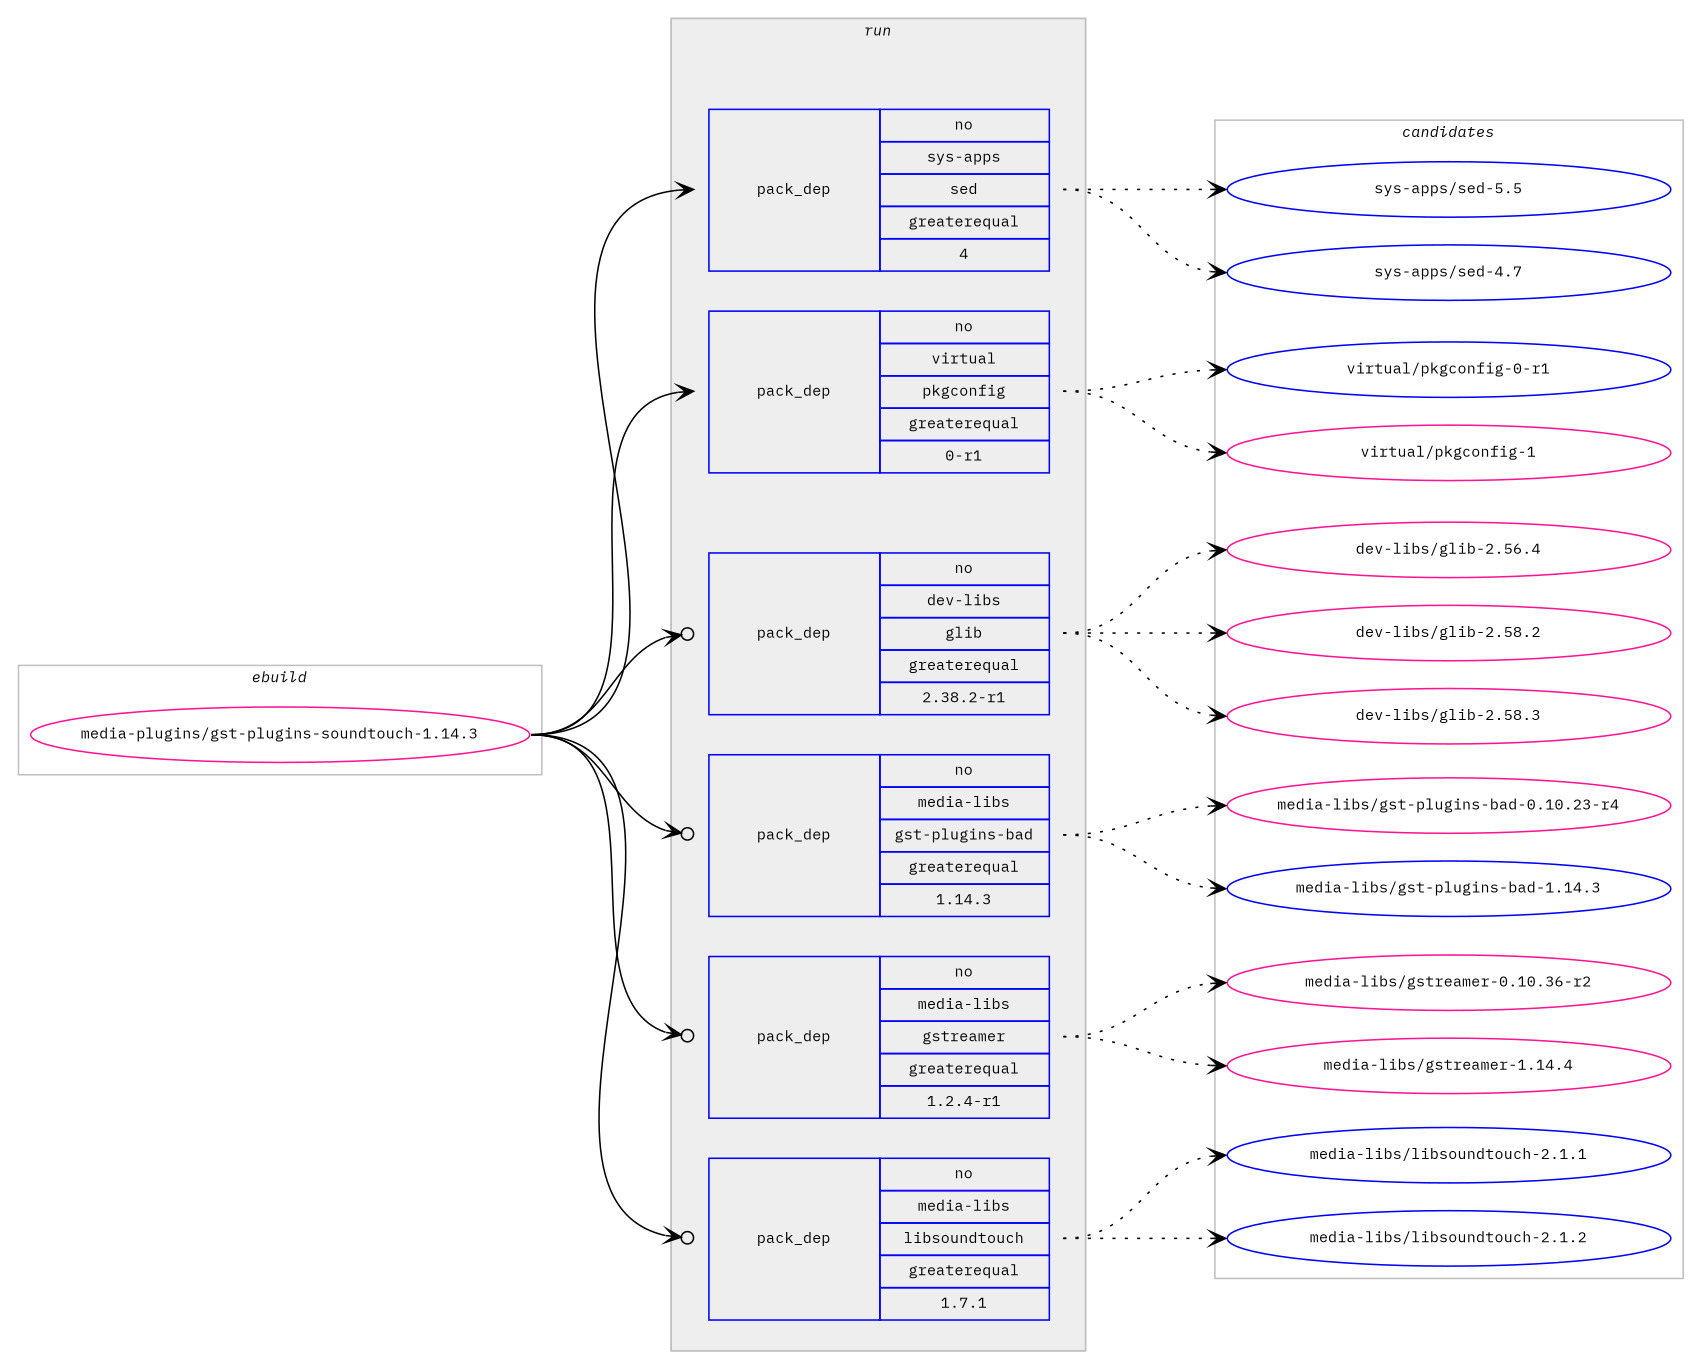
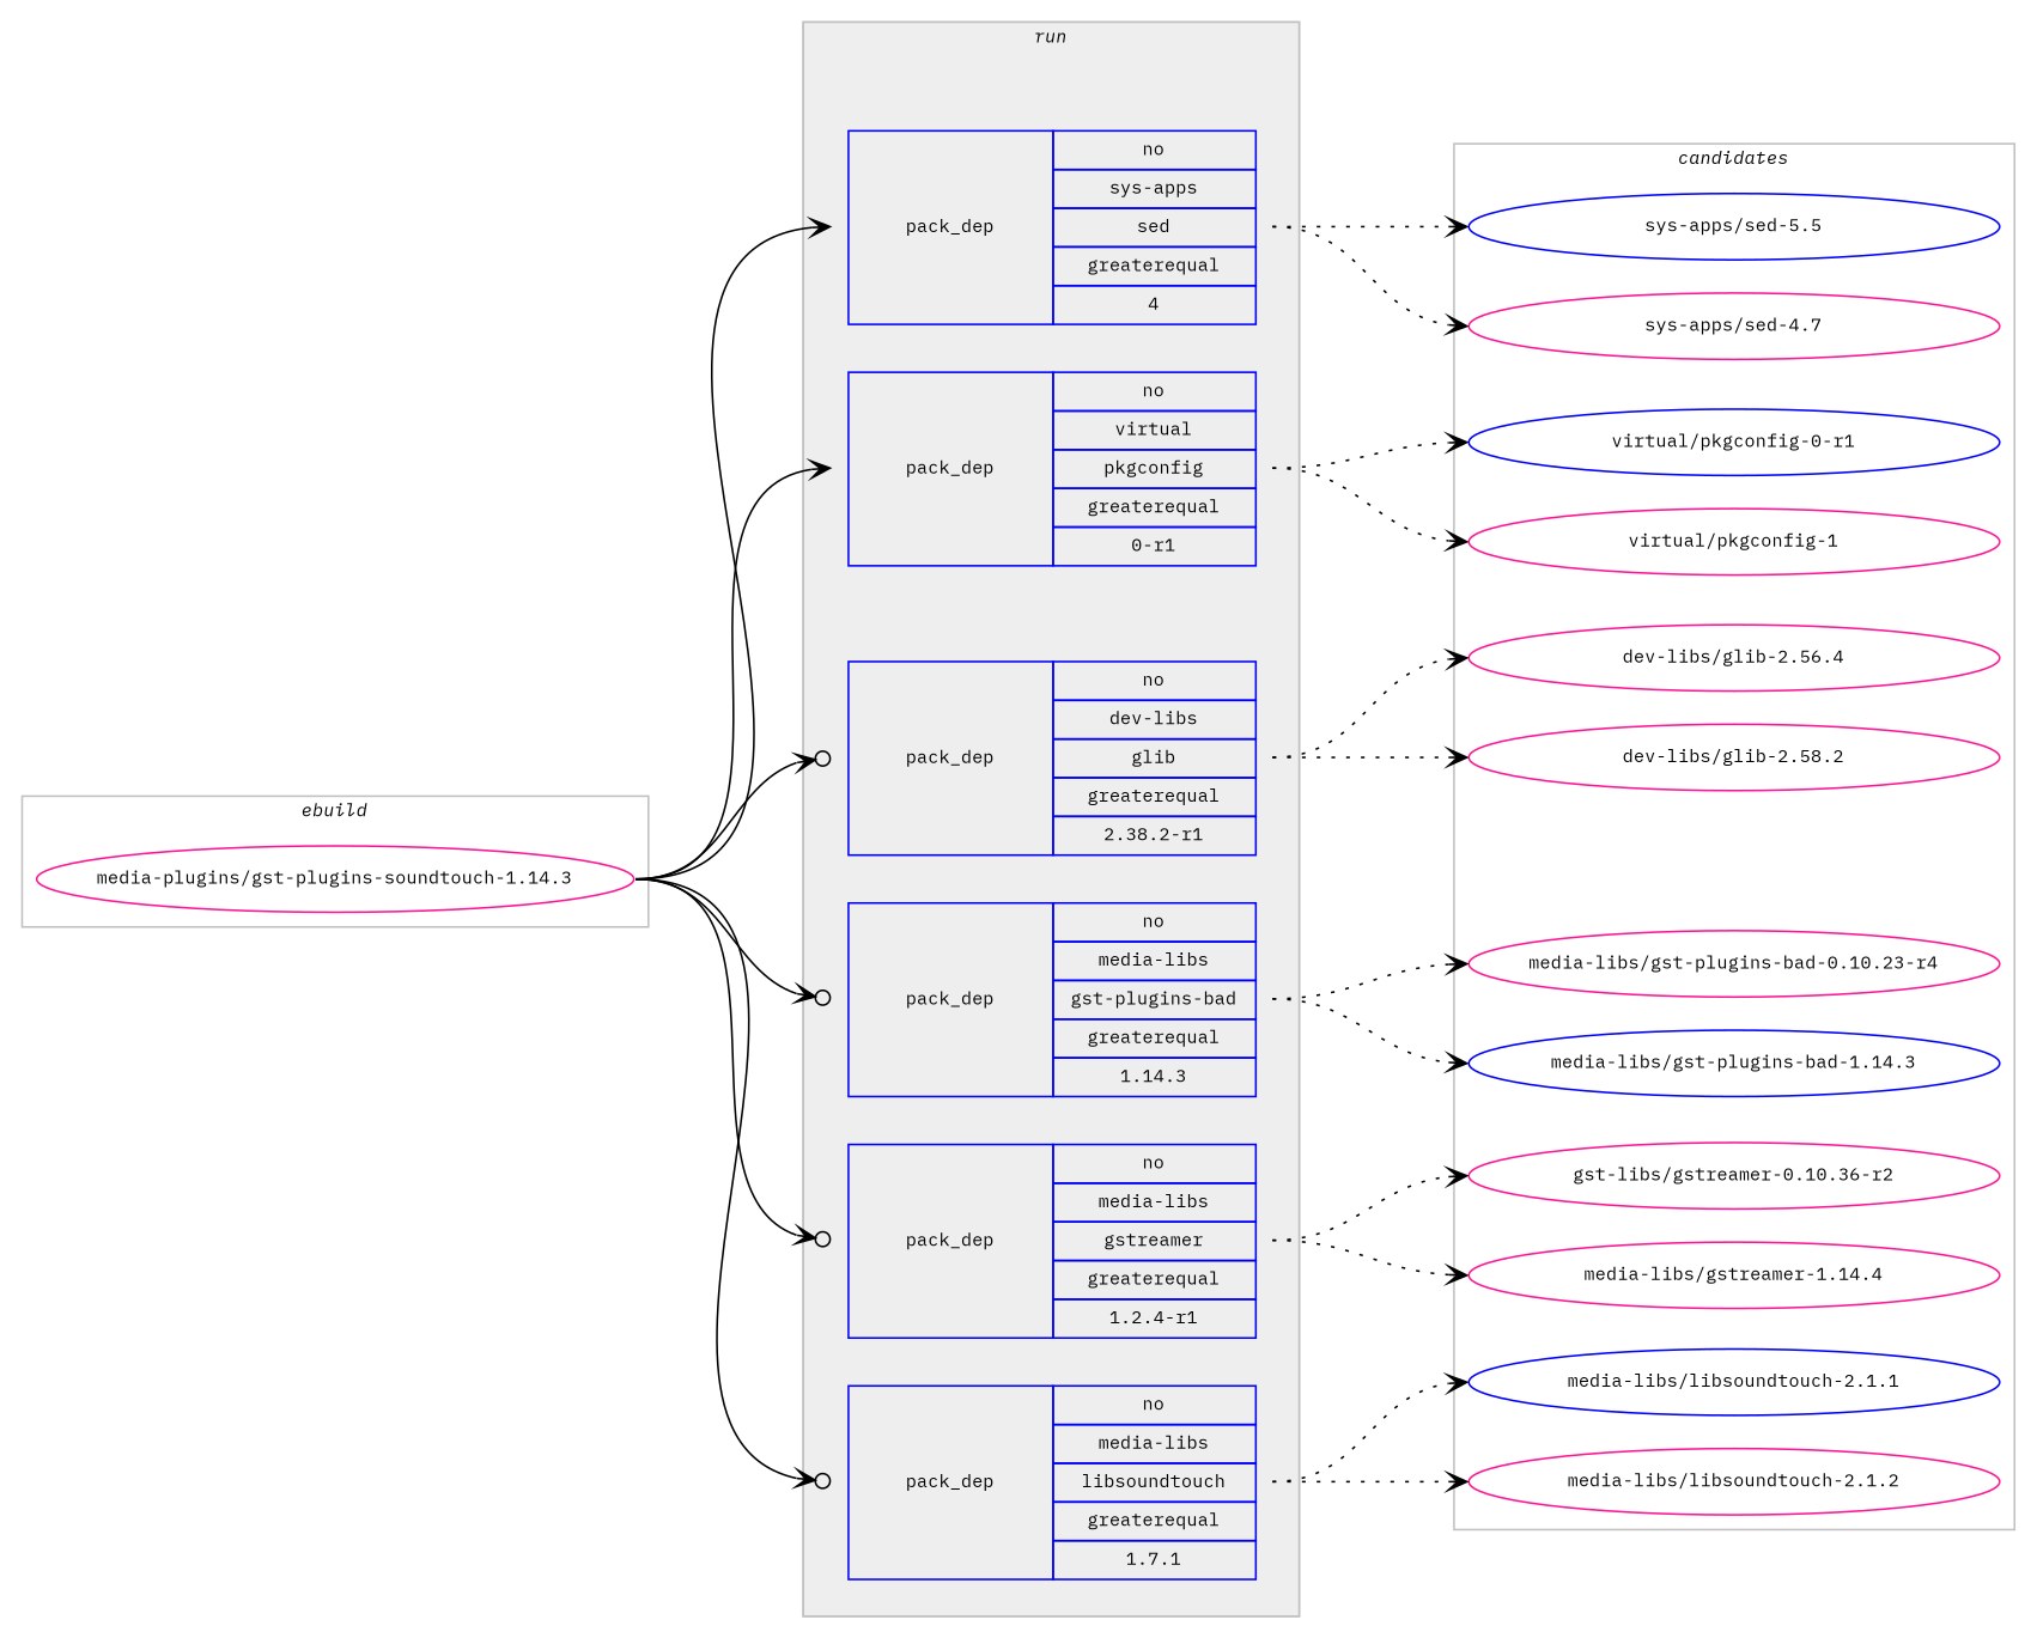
  digraph {
    compound=true
    concentrate=true
    fontname="IBM Plex Mono"
    fontsize=10
    newrank=true
    rankdir=LR
    ranksep=1.5
    node [color=blue fontname="IBM Plex Mono" fontsize=10]
    edge [arrowhead=vee fontname="IBM Plex Mono" headport=w style=dotted tailport=e weight=100]
    n1 [color=deeppink label="media-plugins/gst-plugins-soundtouch-1.14.3" width=4]
    n2 [label=<<TABLE BORDER="0" CELLBORDER="1" CELLSPACING="0" CELLPADDING="4" WIDTH="220"><TR><TD ROWSPAN="6" CELLPADDING="30">pack_dep</TD></TR><TR><TD WIDTH="110">no</TD></TR><TR><TD>sys-apps</TD></TR><TR><TD>sed</TD></TR><TR><TD>greaterequal</TD></TR><TR><TD>4</TD></TR></TABLE>> shape=none]
    n3 [label=<<TABLE BORDER="0" CELLBORDER="1" CELLSPACING="0" CELLPADDING="4" WIDTH="220"><TR><TD ROWSPAN="6" CELLPADDING="30">pack_dep</TD></TR><TR><TD WIDTH="110">no</TD></TR><TR><TD>virtual</TD></TR><TR><TD>pkgconfig</TD></TR><TR><TD>greaterequal</TD></TR><TR><TD>0-r1</TD></TR></TABLE>> shape=none]
    n4 [label=<<TABLE BORDER="0" CELLBORDER="1" CELLSPACING="0" CELLPADDING="4" WIDTH="220"><TR><TD ROWSPAN="6" CELLPADDING="30">pack_dep</TD></TR><TR><TD WIDTH="110">no</TD></TR><TR><TD>dev-libs</TD></TR><TR><TD>glib</TD></TR><TR><TD>greaterequal</TD></TR><TR><TD>2.38.2-r1</TD></TR></TABLE>> shape=none]
    n5 [label=<<TABLE BORDER="0" CELLBORDER="1" CELLSPACING="0" CELLPADDING="4" WIDTH="220"><TR><TD ROWSPAN="6" CELLPADDING="30">pack_dep</TD></TR><TR><TD WIDTH="110">no</TD></TR><TR><TD>media-libs</TD></TR><TR><TD>gst-plugins-bad</TD></TR><TR><TD>greaterequal</TD></TR><TR><TD>1.14.3</TD></TR></TABLE>> shape=none]
    n6 [label=<<TABLE BORDER="0" CELLBORDER="1" CELLSPACING="0" CELLPADDING="4" WIDTH="220"><TR><TD ROWSPAN="6" CELLPADDING="30">pack_dep</TD></TR><TR><TD WIDTH="110">no</TD></TR><TR><TD>media-libs</TD></TR><TR><TD>gstreamer</TD></TR><TR><TD>greaterequal</TD></TR><TR><TD>1.2.4-r1</TD></TR></TABLE>> shape=none]
    n7 [label=<<TABLE BORDER="0" CELLBORDER="1" CELLSPACING="0" CELLPADDING="4" WIDTH="220"><TR><TD ROWSPAN="6" CELLPADDING="30">pack_dep</TD></TR><TR><TD WIDTH="110">no</TD></TR><TR><TD>media-libs</TD></TR><TR><TD>libsoundtouch</TD></TR><TR><TD>greaterequal</TD></TR><TR><TD>1.7.1</TD></TR></TABLE>> shape=none]
    n8 [label="sys-apps/sed-5.5" width=4]
-   n9 [label="sys-apps/sed-4.7" width=4]
+   n9 [color=deeppink label="sys-apps/sed-4.7" width=4]
    n10 [label="virtual/pkgconfig-0-r1" width=4]
    n11 [color=deeppink label="virtual/pkgconfig-1" width=4]
    n12 [color=deeppink label="dev-libs/glib-2.56.4" width=4]
    n13 [color=deeppink label="dev-libs/glib-2.58.2" width=4]
-   n14 [color=deeppink label="dev-libs/glib-2.58.3" width=4]
    n15 [color=deeppink label="media-libs/gst-plugins-bad-0.10.23-r4" width=4]
    n16 [label="media-libs/gst-plugins-bad-1.14.3" width=4]
-   n17 [color=deeppink label="media-libs/gstreamer-0.10.36-r2" width=4]
+   n17 [color=deeppink label="gst-libs/gstreamer-0.10.36-r2" width=4]
    n18 [color=deeppink label="media-libs/gstreamer-1.14.4" width=4]
    n19 [label="media-libs/libsoundtouch-2.1.1" width=4]
-   n20 [label="media-libs/libsoundtouch-2.1.2" width=4]
+   n20 [color=deeppink label="media-libs/libsoundtouch-2.1.2" width=4]
    subgraph cluster_1 {
      color=gray
      label=<<i>ebuild</i>>
      rank=same
      n1
    }
    subgraph cluster_2 {
      color=gray
      label=<<i>dependencies</i>>
      subgraph cluster_3 {
        color=gray
        fillcolor="#eeeeee"
        label=<<i>compile</i>>
        style=filled
        subgraph sub_4 {
          color=gray
          fillcolor="#eeeeee"
          label=<<i>compile</i>>
          style=filled
          n2
        }
        subgraph sub_5 {
          color=gray
          fillcolor="#eeeeee"
          label=<<i>compile</i>>
          style=filled
          n3
        }
      }
      subgraph cluster_6 {
        color=gray
        fillcolor="#eeeeee"
        label=<<i>compile and run</i>>
        style=filled
        subgraph sub_7 {
          color=gray
          fillcolor="#eeeeee"
          label=<<i>compile and run</i>>
          style=filled
          n4
        }
        subgraph sub_8 {
          color=gray
          fillcolor="#eeeeee"
          label=<<i>compile and run</i>>
          style=filled
          n5
        }
        subgraph sub_9 {
          color=gray
          fillcolor="#eeeeee"
          label=<<i>compile and run</i>>
          style=filled
          n6
        }
        subgraph sub_10 {
          color=gray
          fillcolor="#eeeeee"
          label=<<i>compile and run</i>>
          style=filled
          n7
        }
      }
      subgraph cluster_11 {
        color=gray
        fillcolor="#eeeeee"
        label=<<i>run</i>>
        style=filled
      }
    }
    subgraph cluster_12 {
      color=gray
      label=<<i>candidates</i>>
      rank=same
      subgraph sub_13 {
        color=black
        label=<<i>candidates</i>>
        nodesep=1
        rank=same
        n8
        n9
      }
      subgraph sub_14 {
        color=black
        label=<<i>candidates</i>>
        nodesep=1
        rank=same
        n10
        n11
      }
      subgraph sub_15 {
        color=black
        label=<<i>candidates</i>>
        nodesep=1
        rank=same
        n12
        n13
-       n14
      }
      subgraph sub_16 {
        color=black
        label=<<i>candidates</i>>
        nodesep=1
        rank=same
        n15
        n16
      }
      subgraph sub_17 {
        color=black
        label=<<i>candidates</i>>
        nodesep=1
        rank=same
        n17
        n18
      }
      subgraph sub_18 {
        color=black
        label=<<i>candidates</i>>
        nodesep=1
        rank=same
        n19
        n20
      }
    }
    n1 -> n2 [style=solid weight=20]
    n1 -> n3 [style=solid weight=20]
    n1 -> n4 [arrowhead=odotvee style=solid weight=20]
    n1 -> n5 [arrowhead=odotvee style=solid weight=20]
    n1 -> n6 [arrowhead=odotvee style=solid weight=20]
    n1 -> n7 [arrowhead=odotvee style=solid weight=20]
    n2 -> n8
    n2 -> n9
    n3 -> n10
    n3 -> n11
    n4 -> n12
    n4 -> n13
-   n4 -> n14
    n5 -> n15
    n5 -> n16
    n6 -> n17
    n6 -> n18
    n7 -> n19
    n7 -> n20
  }
